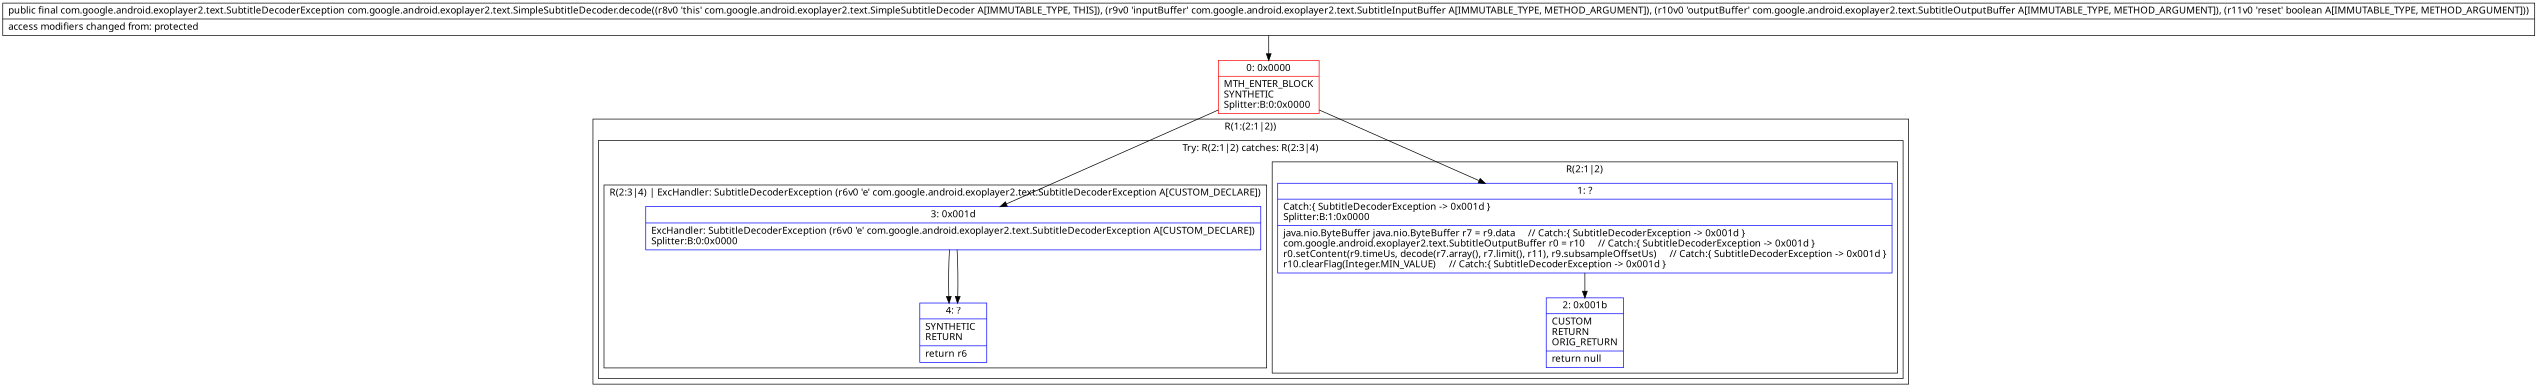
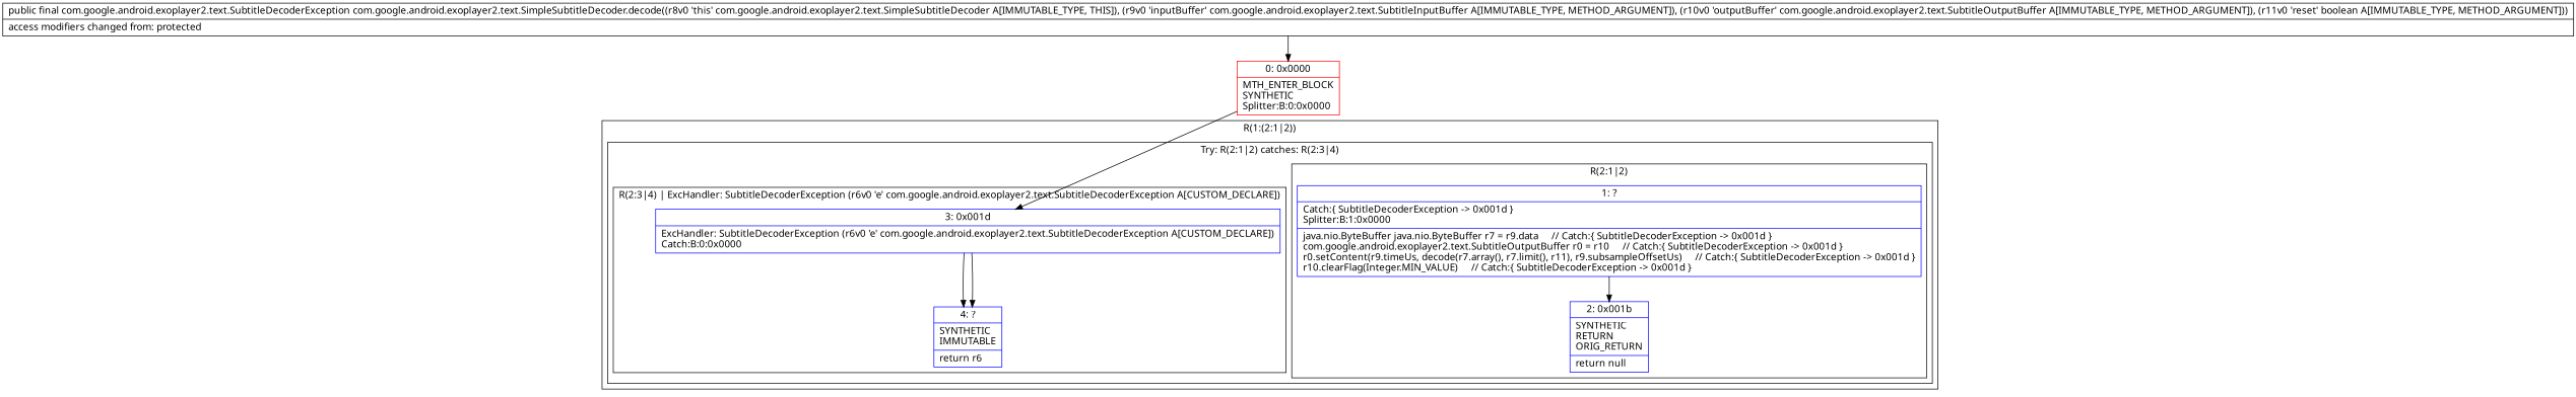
  digraph {
    fontname="Noto Sans"
    node [color=blue fontname="Noto Sans" shape=record]
    edge [fontname="Noto Sans"]
    n1 [label="{1\:\ ?|Catch:\{ SubtitleDecoderException \-\> 0x001d \}\lSplitter:B:1:0x0000\l|java.nio.ByteBuffer java.nio.ByteBuffer r7 = r9.data     \/\/ Catch:\{ SubtitleDecoderException \-\> 0x001d \}\lcom.google.android.exoplayer2.text.SubtitleOutputBuffer r0 = r10     \/\/ Catch:\{ SubtitleDecoderException \-\> 0x001d \}\lr0.setContent(r9.timeUs, decode(r7.array(), r7.limit(), r11), r9.subsampleOffsetUs)     \/\/ Catch:\{ SubtitleDecoderException \-\> 0x001d \}\lr10.clearFlag(Integer.MIN_VALUE)     \/\/ Catch:\{ SubtitleDecoderException \-\> 0x001d \}\l}"]
-   n2 [label="{2\:\ 0x001b|CUSTOM\lRETURN\lORIG_RETURN\l|return null\l}"]
-   n3 [label="{3\:\ 0x001d|ExcHandler: SubtitleDecoderException (r6v0 'e' com.google.android.exoplayer2.text.SubtitleDecoderException A[CUSTOM_DECLARE])\lSplitter:B:0:0x0000\l}"]
-   n4 [label="{4\:\ ?|SYNTHETIC\lRETURN\l|return r6\l}"]
+   n2 [label="{2\:\ 0x001b|SYNTHETIC\lRETURN\lORIG_RETURN\l|return null\l}"]
+   n3 [label="{3\:\ 0x001d|ExcHandler: SubtitleDecoderException (r6v0 'e' com.google.android.exoplayer2.text.SubtitleDecoderException A[CUSTOM_DECLARE])\lCatch:B:0:0x0000\l}"]
+   n4 [label="{4\:\ ?|SYNTHETIC\lIMMUTABLE\l|return r6\l}"]
    n5 [color=red label="{0\:\ 0x0000|MTH_ENTER_BLOCK\lSYNTHETIC\lSplitter:B:0:0x0000\l}"]
    n6 [label="{public final com.google.android.exoplayer2.text.SubtitleDecoderException com.google.android.exoplayer2.text.SimpleSubtitleDecoder.decode((r8v0 'this' com.google.android.exoplayer2.text.SimpleSubtitleDecoder A[IMMUTABLE_TYPE, THIS]), (r9v0 'inputBuffer' com.google.android.exoplayer2.text.SubtitleInputBuffer A[IMMUTABLE_TYPE, METHOD_ARGUMENT]), (r10v0 'outputBuffer' com.google.android.exoplayer2.text.SubtitleOutputBuffer A[IMMUTABLE_TYPE, METHOD_ARGUMENT]), (r11v0 'reset' boolean A[IMMUTABLE_TYPE, METHOD_ARGUMENT]))  | access modifiers changed from: protected\l}" color=""]
    subgraph cluster_1 {
      label="R(1:(2:1|2))"
      subgraph cluster_2 {
        label="Try: R(2:1|2) catches: R(2:3|4)"
        subgraph cluster_3 {
          label="R(2:1|2)"
          n1
          n2
        }
        subgraph cluster_4 {
          label="R(2:3|4) | ExcHandler: SubtitleDecoderException (r6v0 'e' com.google.android.exoplayer2.text.SubtitleDecoderException A[CUSTOM_DECLARE])\l"
          n3
          n4
        }
      }
    }
    subgraph cluster_5 {
      label="R(2:3|4) | ExcHandler: SubtitleDecoderException (r6v0 'e' com.google.android.exoplayer2.text.SubtitleDecoderException A[CUSTOM_DECLARE])\l"
    }
    n1 -> n2
    n3 -> n4
    n3 -> n4
-   n5 -> n1
    n5 -> n3
    n6 -> n5
  }
